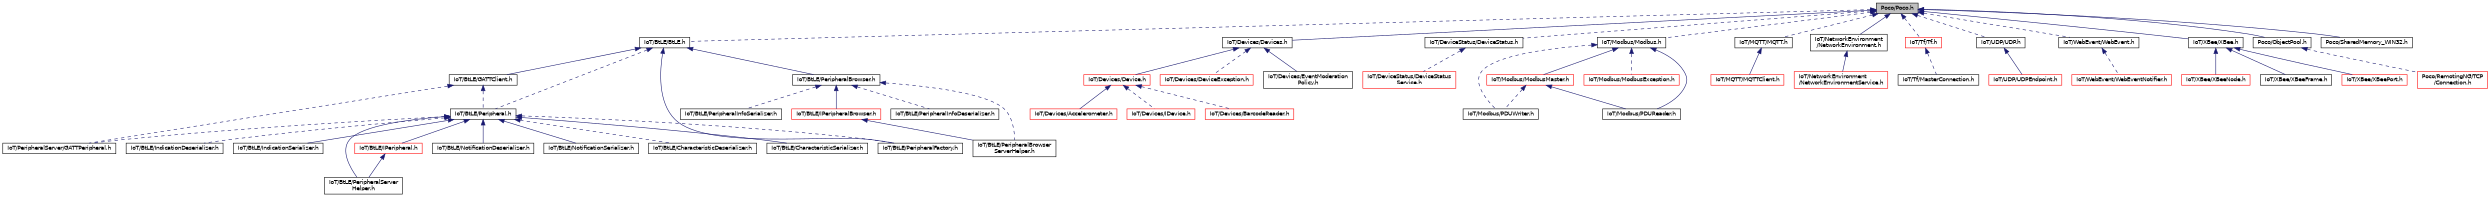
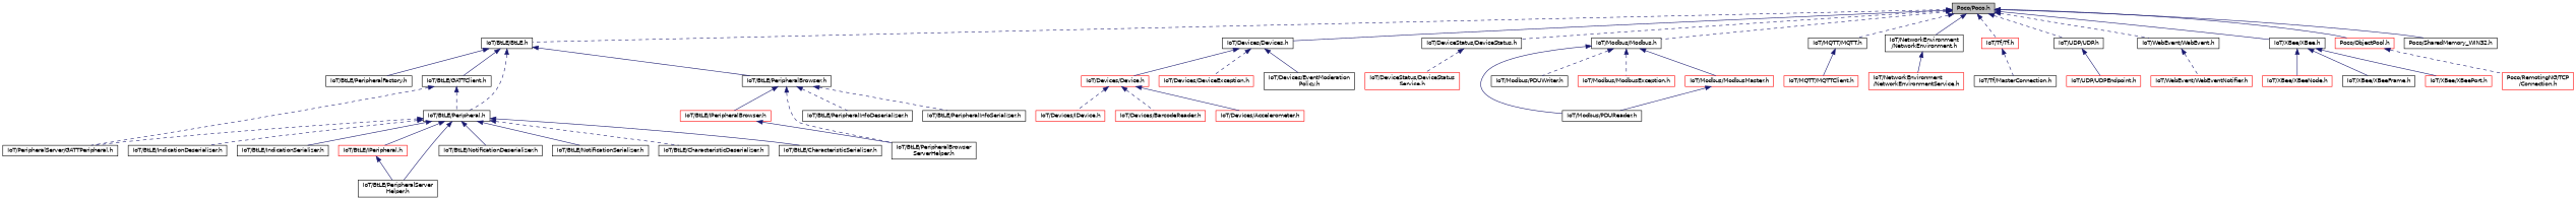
  digraph {
    node [color=black fillcolor=white fontname=Helvetica fontsize=10 shape=record style=filled]
    edge [color=midnightblue dir=back fontname=Helvetica fontsize=10 labelfontname=Helvetica labelfontsize=10 style=solid]
    n1 [fillcolor=grey75 fontcolor=black height=0.2 label="Poco/Poco.h" width=0.4]
    n2 [height=0.2 label="IoT/BtLE/BtLE.h" width=0.4]
    n3 [height=0.2 label="IoT/Devices/Devices.h" width=0.4]
    n4 [height=0.2 label="IoT/DeviceStatus/DeviceStatus.h" width=0.4]
    n5 [height=0.2 label="IoT/Modbus/Modbus.h" width=0.4]
    n6 [height=0.2 label="IoT/MQTT/MQTT.h" width=0.4]
    n7 [height=0.2 label="IoT/NetworkEnvironment\l/NetworkEnvironment.h" width=0.4]
    n8 [color=red height=0.2 label="IoT/Tf/Tf.h" width=0.4]
    n9 [height=0.2 label="IoT/UDP/UDP.h" width=0.4]
    n10 [height=0.2 label="IoT/WebEvent/WebEvent.h" width=0.4]
    n11 [height=0.2 label="IoT/XBee/XBee.h" width=0.4]
-   n12 [height=0.2 label="Poco/ObjectPool.h" width=0.4]
+   n12 [color=red height=0.2 label="Poco/ObjectPool.h" width=0.4]
    n13 [height=0.2 label="Poco/SharedMemory_WIN32.h" width=0.4]
    n14 [height=0.2 label="IoT/BtLE/Peripheral.h" width=0.4]
    n15 [height=0.2 label="IoT/BtLE/PeripheralFactory.h" width=0.4]
    n16 [height=0.2 label="IoT/BtLE/GATTClient.h" width=0.4]
    n17 [height=0.2 label="IoT/BtLE/PeripheralBrowser.h" width=0.4]
    n18 [color=red height=0.2 label="IoT/Devices/Device.h" width=0.4]
    n19 [color=red height=0.2 label="IoT/Devices/DeviceException.h" width=0.4]
    n20 [height=0.2 label="IoT/Devices/EventModeration\lPolicy.h" width=0.4]
    n21 [color=red height=0.2 label="IoT/DeviceStatus/DeviceStatus\lService.h" width=0.4]
    n22 [color=red height=0.2 label="IoT/Modbus/ModbusMaster.h" width=0.4]
    n23 [height=0.2 label="IoT/Modbus/PDUReader.h" width=0.4]
    n24 [height=0.2 label="IoT/Modbus/PDUWriter.h" width=0.4]
    n25 [color=red height=0.2 label="IoT/Modbus/ModbusException.h" width=0.4]
    n26 [color=red height=0.2 label="IoT/MQTT/MQTTClient.h" width=0.4]
    n27 [color=red height=0.2 label="IoT/NetworkEnvironment\l/NetworkEnvironmentService.h" width=0.4]
    n28 [height=0.2 label="IoT/Tf/MasterConnection.h" width=0.4]
    n29 [color=red height=0.2 label="IoT/UDP/UDPEndpoint.h" width=0.4]
    n30 [color=red height=0.2 label="IoT/WebEvent/WebEventNotifier.h" width=0.4]
    n31 [color=red height=0.2 label="IoT/XBee/XBeeNode.h" width=0.4]
    n32 [height=0.2 label="IoT/XBee/XBeeFrame.h" width=0.4]
    n33 [color=red height=0.2 label="IoT/XBee/XBeePort.h" width=0.4]
    n34 [color=red height=0.2 label="Poco/RemotingNG/TCP\l/Connection.h" width=0.4]
    n35 [height=0.2 label="IoT/BtLE/CharacteristicDeserializer.h" width=0.4]
    n36 [height=0.2 label="IoT/BtLE/CharacteristicSerializer.h" width=0.4]
    n37 [height=0.2 label="IoT/PeripheralServer/GATTPeripheral.h" width=0.4]
    n38 [height=0.2 label="IoT/BtLE/IndicationDeserializer.h" width=0.4]
    n39 [height=0.2 label="IoT/BtLE/IndicationSerializer.h" width=0.4]
    n40 [color=red height=0.2 label="IoT/BtLE/IPeripheral.h" width=0.4]
    n41 [height=0.2 label="IoT/BtLE/PeripheralServer\lHelper.h" width=0.4]
    n42 [height=0.2 label="IoT/BtLE/NotificationDeserializer.h" width=0.4]
    n43 [height=0.2 label="IoT/BtLE/NotificationSerializer.h" width=0.4]
    n44 [color=red height=0.2 label="IoT/BtLE/IPeripheralBrowser.h" width=0.4]
    n45 [height=0.2 label="IoT/BtLE/PeripheralBrowser\lServerHelper.h" width=0.4]
    n46 [height=0.2 label="IoT/BtLE/PeripheralInfoDeserializer.h" width=0.4]
    n47 [height=0.2 label="IoT/BtLE/PeripheralInfoSerializer.h" width=0.4]
    n48 [color=red height=0.2 label="IoT/Devices/Accelerometer.h" width=0.4]
    n49 [color=red height=0.2 label="IoT/Devices/IDevice.h" width=0.4]
    n50 [color=red height=0.2 label="IoT/Devices/BarcodeReader.h" width=0.4]
    n1 -> n2 [style=dashed]
    n1 -> n3
    n1 -> n4 [style=dashed]
    n1 -> n5 [style=dashed]
    n1 -> n6 [style=dashed]
    n1 -> n7
    n1 -> n8 [style=dashed]
    n1 -> n9 [style=dashed]
    n1 -> n10 [style=dashed]
    n1 -> n11
    n1 -> n12
    n1 -> n13
    n2 -> n14 [style=dashed]
    n2 -> n15
    n2 -> n16
    n2 -> n17
    n3 -> n18
    n3 -> n19 [style=dashed]
    n3 -> n20
    n4 -> n21 [style=dashed]
    n5 -> n22
    n5 -> n23
    n5 -> n24 [style=dashed]
    n5 -> n25 [style=dashed]
    n6 -> n26
    n7 -> n27
    n8 -> n28 [style=dashed]
    n9 -> n29
    n10 -> n30 [style=dashed]
    n11 -> n31
    n11 -> n32
    n11 -> n33
    n12 -> n34 [style=dashed]
-   n14 -> n15 [style=dashed]
    n14 -> n35 [style=dashed]
    n14 -> n36
    n14 -> n37 [style=dashed]
    n14 -> n38 [style=dashed]
    n14 -> n39
    n14 -> n40
    n14 -> n41
    n14 -> n42
    n14 -> n43
    n16 -> n14 [style=dashed]
    n16 -> n37 [style=dashed]
    n17 -> n44
    n17 -> n45 [style=dashed]
    n17 -> n46 [style=dashed]
    n17 -> n47 [style=dashed]
    n18 -> n48
    n18 -> n49 [style=dashed]
    n18 -> n50 [style=dashed]
    n22 -> n23
-   n22 -> n24 [style=dashed]
    n40 -> n41
    n44 -> n45
  }
